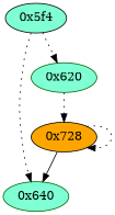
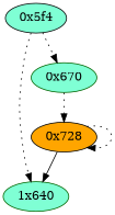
  digraph {
    node [color=darkgreen fillcolor=aquamarine style=filled]
    edge [style=dotted]
-   "0x640" [opcode="[u'push', u'mov', u'ldr', u'add', u'bl', u'mov', u'pop', u'bx', u'and', u'ldr', u'tst', u'orr', u'bic', u'add', u'bx', u'push', u'cmp', u'mov', u'b']"]
+   "0x640" [opcode="[u'push', u'mov', u'ldr', u'add', u'bl', u'mov', u'pop', u'bx', u'and', u'ldr', u'tst', u'orr', u'bic', u'add', u'bx', u'push', u'cmp', u'mov', u'b']" label="1x640"]
    n2 [color=black fillcolor=orange label="0x728" opcode="[u'sub', u'mov', u'sub', u'cmp', u'mov', u'b']"]
-   "0x620" [opcode="[u'mov', u'mov']"]
+   "0x620" [opcode="[u'mov', u'mov']" label="0x670"]
    n4 [color=black label="0x5f4" opcode="[u'mov', u'mov', u'cmp', u'bx', u'ldm', u'ldrb', u'ldrb', u'cmp', u'mov', u'b']"]
    n2 -> "0x640" [style=solid]
    n2 -> n2
    "0x620" -> n2
    n4 -> "0x640"
    n4 -> "0x620"
  }
